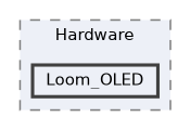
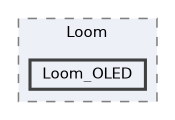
  digraph {
    compound=true
    n1 [color=grey25 fillcolor="#edf0f7" fontname=Helvetica fontsize=10 height=0.2 label=Loom_OLED shape=box style="filled,bold" width=0.4]
    subgraph cluster_1 {
      bgcolor="#edf0f7"
      fontname=Helvetica
      fontsize=10
-     label=Hardware
+     label=Loom
      pencolor=grey50
      style="filled,dashed"
      n1
    }
  }
